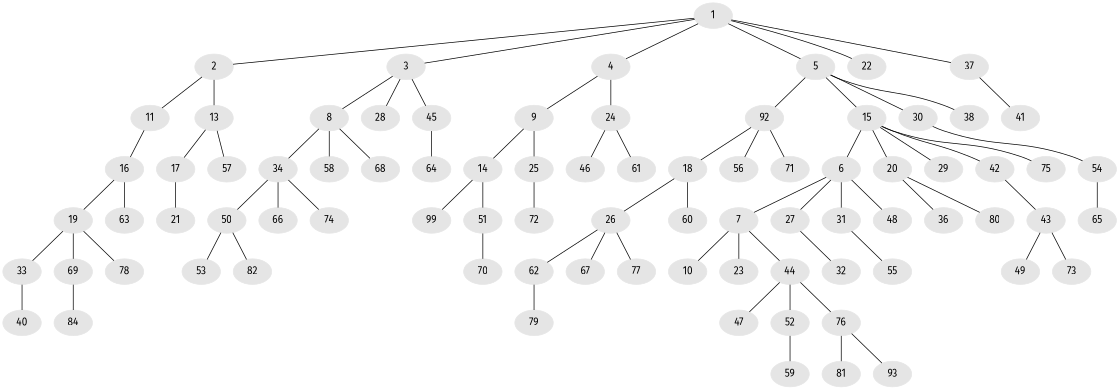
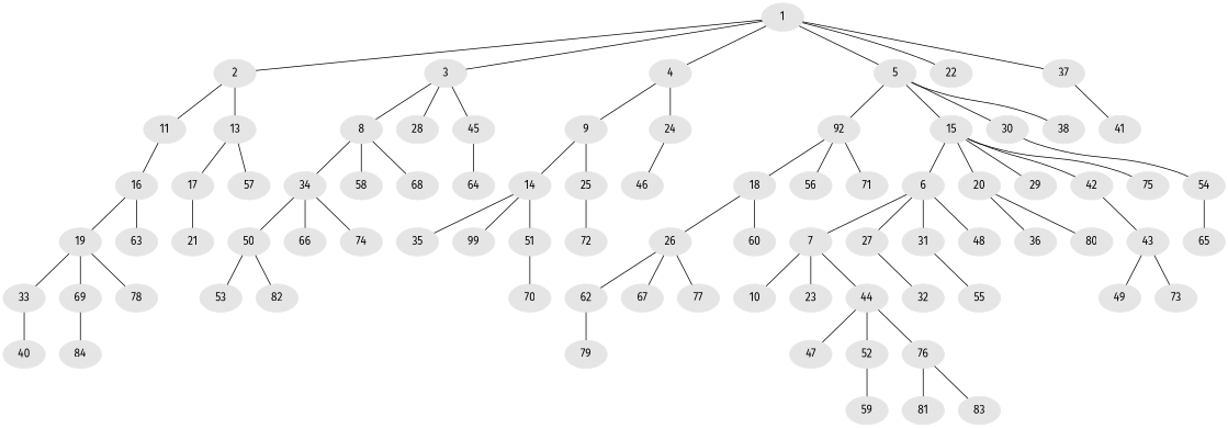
  graph {
    fontname="Fira Sans"
    node [color=gray90 fontname="Fira Sans" style=filled]
    edge [fontname="Fira Sans"]
    1
    2
    3
    4
    5
    22
    37
    11
    13
    8
    28
    45
    9
    24
    n15 [label=92]
    15
    30
    38
    6
    7
    27
    31
    48
    41
    16
    17
    57
    34
    58
    68
    64
    14
    25
    46
-   61
    18
    56
    71
    20
    29
    42
    75
    54
    10
    23
    44
    32
    55
    47
    52
    76
    50
    66
    74
+   35
    n56 [label=99]
    51
    72
    19
    63
    26
    60
    21
    70
    36
    80
    43
    33
    69
    78
    62
    67
    77
    40
    84
    79
    65
    53
    82
    49
    73
    59
    81
-   83 [label=93]
+   83
    1 -- 2
    1 -- 3
    1 -- 4
    1 -- 5
    1 -- 22
    1 -- 37
    2 -- 11
    2 -- 13
    3 -- 8
    3 -- 28
    3 -- 45
    4 -- 9
    4 -- 24
    5 -- n15
    5 -- 15
    5 -- 30
    5 -- 38
    37 -- 41
    11 -- 16
    13 -- 17
    13 -- 57
    8 -- 34
    8 -- 58
    8 -- 68
    45 -- 64
    9 -- 14
    9 -- 25
    24 -- 46
-   24 -- 61
    n15 -- 18
    n15 -- 56
    n15 -- 71
    15 -- 6
    15 -- 20
    15 -- 29
    15 -- 42
    15 -- 75
    30 -- 54
    6 -- 7
    6 -- 27
    6 -- 31
    6 -- 48
    7 -- 10
    7 -- 23
    7 -- 44
    27 -- 32
    31 -- 55
    16 -- 19
    16 -- 63
    17 -- 21
    34 -- 50
    34 -- 66
    34 -- 74
+   14 -- 35
    14 -- n56
    14 -- 51
    25 -- 72
    18 -- 26
    18 -- 60
    20 -- 36
    20 -- 80
    42 -- 43
    54 -- 65
    44 -- 47
    44 -- 52
    44 -- 76
    52 -- 59
    76 -- 81
    76 -- 83
    50 -- 53
    50 -- 82
    51 -- 70
    19 -- 33
    19 -- 69
    19 -- 78
    26 -- 62
    26 -- 67
    26 -- 77
    43 -- 49
    43 -- 73
    33 -- 40
    69 -- 84
    62 -- 79
  }
